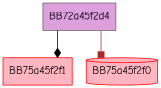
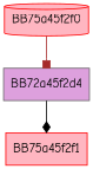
  digraph {
    fontname="Comic Neue"
    splines=ortho
    node [color=red fillcolor=lightpink fontname="Comic Neue" shape=box style=filled]
    edge [fontname="Comic Neue"]
    n1 [color=gray40 fillcolor=plum label=BB72a45f2d4]
    BB75a45f2f1
    BB75a45f2f0 [shape=cylinder]
    n1 -> BB75a45f2f1 [arrowhead=diamond color=black]
-   n1 -> BB75a45f2f0 [arrowhead=box color=brown]
+   BB75a45f2f0 -> n1 [arrowhead=box color=brown]
  }
